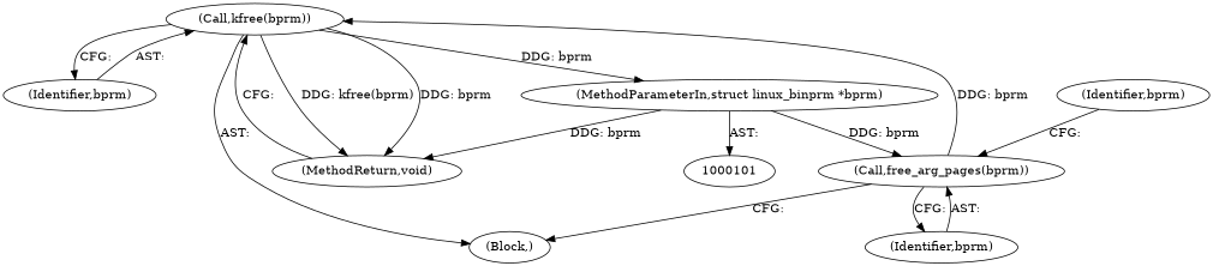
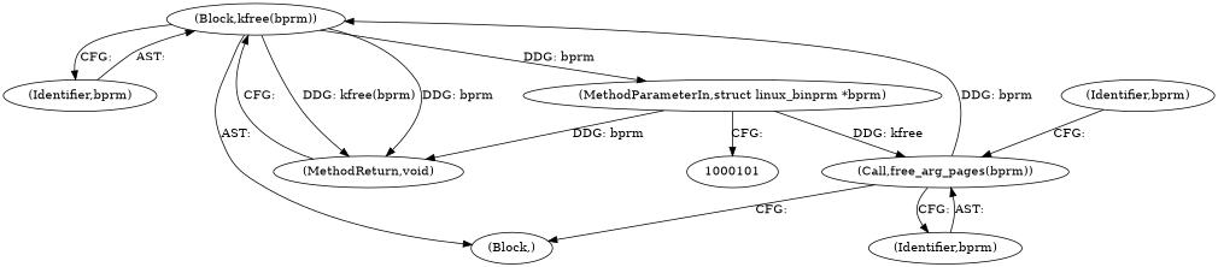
  digraph {
-   n1 [label="(Call,kfree(bprm))"]
+   n1 [label="(Block,kfree(bprm))"]
    n2 [label="(Identifier,bprm)"]
    n3 [label="(Block,)"]
    n4 [label="(MethodReturn,void)"]
    n5 [label="(MethodParameterIn,struct linux_binprm *bprm)"]
    n6 [label="(Call,free_arg_pages(bprm))"]
    n7 [label="(Identifier,bprm)"]
    1000101
    n9 [label="(Identifier,bprm)"]
    n1 -> n2 [label="CFG: "]
    n1 -> n3 [label="AST: "]
    n1 -> n4 [label="DDG: kfree(bprm)"]
    n1 -> n4 [label="DDG: bprm"]
    n1 -> n5 [label="DDG: bprm"]
    n2 -> n1 [label="AST: "]
    n4 -> n1 [label="CFG: "]
    n5 -> n4 [label="DDG: bprm"]
-   n5 -> n6 [label="DDG: bprm"]
-   n5 -> 1000101 [label="AST: "]
+   n5 -> n6 [label="DDG: kfree"]
+   n5 -> 1000101 [label="CFG: "]
    n6 -> n1 [label="DDG: bprm"]
    n6 -> n3 [label="CFG: "]
    n6 -> n7 [label="CFG: "]
    n7 -> n6 [label="AST: "]
    n9 -> n6 [label="CFG: "]
  }
